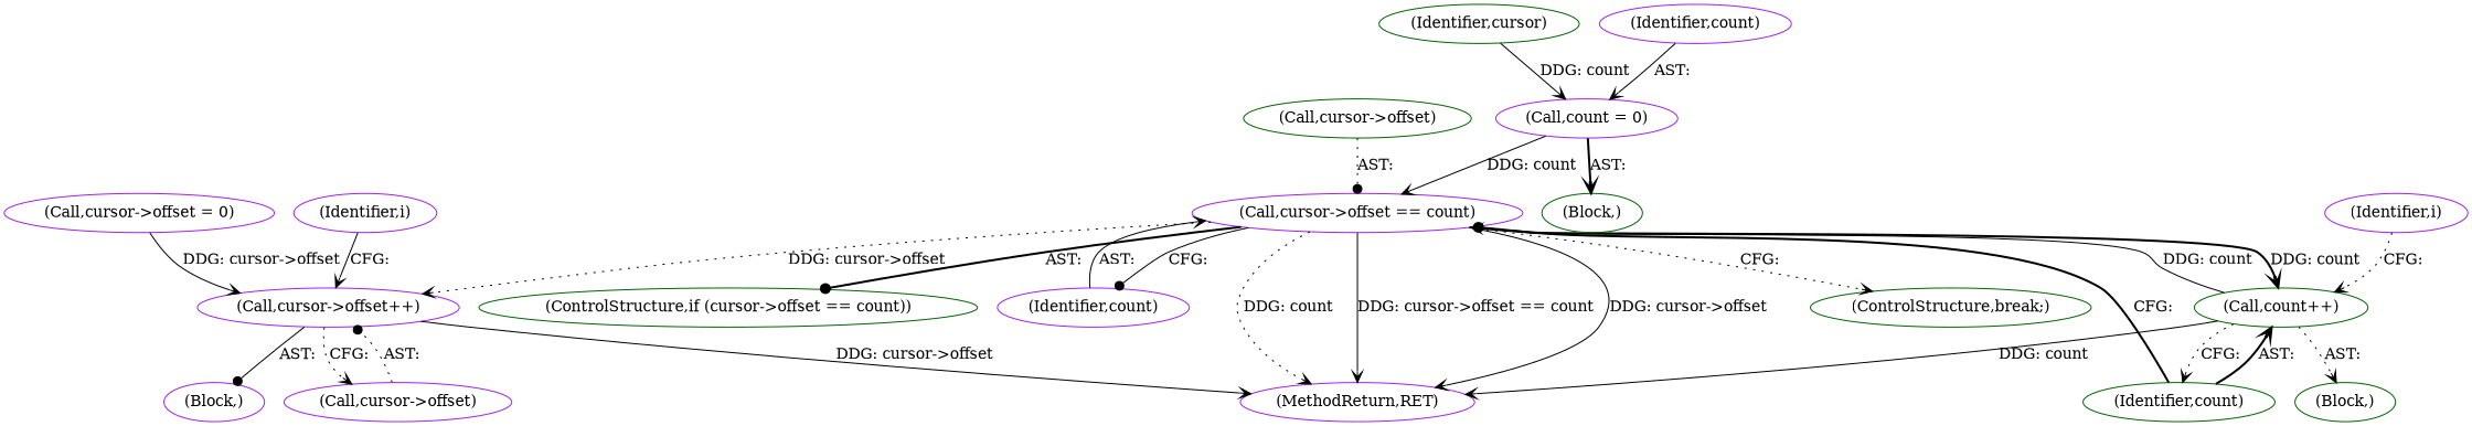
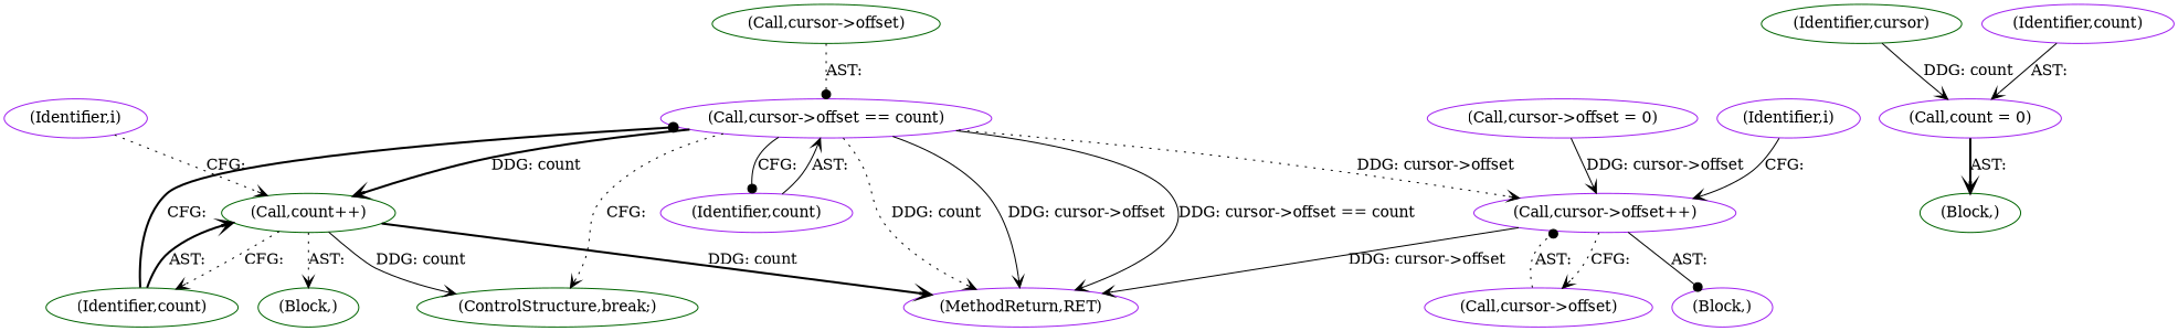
  digraph {
    node [color=purple]
    edge [arrowhead=vee style=solid]
    n1 [label="(Call,cursor->offset == count)"]
    n2 [color=darkgreen label="(Call,count++)"]
    n3 [label="(Call,cursor->offset++)"]
-   n4 [color=darkgreen label="(ControlStructure,if (cursor->offset == count))"]
    n5 [label="(Identifier,count)"]
    n6 [label="(MethodReturn,RET)"]
    n7 [color=darkgreen label="(ControlStructure,break;)"]
    n8 [color=darkgreen label="(Identifier,count)"]
    n9 [color=darkgreen label="(Block,)"]
    n10 [label="(Block,)"]
    n11 [label="(Call,cursor->offset)"]
    n12 [label="(Call,count = 0)"]
    n13 [color=darkgreen label="(Block,)"]
    n14 [label="(Call,cursor->offset = 0)"]
    n15 [label="(Identifier,i)"]
    n16 [color=darkgreen label="(Call,cursor->offset)"]
    n17 [color=darkgreen label="(Identifier,cursor)"]
    n18 [label="(Identifier,count)"]
    n19 [label="(Identifier,i)"]
    n1 -> n2 [label="DDG: count" style=bold]
    n1 -> n3 [label="DDG: cursor->offset" style=dotted]
-   n1 -> n4 [arrowhead=dot label="AST: " style=bold]
    n1 -> n5 [arrowhead=dot label="CFG: "]
    n1 -> n6 [label="DDG: cursor->offset"]
    n1 -> n6 [label="DDG: count" style=dotted]
    n1 -> n6 [label="DDG: cursor->offset == count"]
    n1 -> n7 [label="CFG: " style=dotted]
-   n2 -> n1 [label="DDG: count"]
-   n2 -> n6 [label="DDG: count"]
+   n2 -> n7 [label="DDG: count"]
+   n2 -> n6 [label="DDG: count" style=bold]
    n2 -> n8 [label="CFG: " style=dotted]
    n2 -> n9 [label="AST: " style=dotted]
    n3 -> n6 [label="DDG: cursor->offset"]
    n3 -> n10 [arrowhead=dot label="AST: "]
    n3 -> n11 [label="CFG: " style=dotted]
    n5 -> n1 [label="AST: "]
    n8 -> n1 [arrowhead=dot label="CFG: " style=bold]
    n8 -> n2 [label="AST: " style=bold]
    n11 -> n3 [arrowhead=dot label="AST: " style=dotted]
-   n12 -> n1 [label="DDG: count"]
    n12 -> n13 [label="AST: " style=bold]
    n14 -> n3 [label="DDG: cursor->offset"]
    n15 -> n3 [label="CFG: "]
    n16 -> n1 [arrowhead=dot label="AST: " style=dotted]
    n17 -> n12 [label="DDG: count"]
    n18 -> n12 [label="AST: "]
    n19 -> n2 [label="CFG: " style=dotted]
  }
